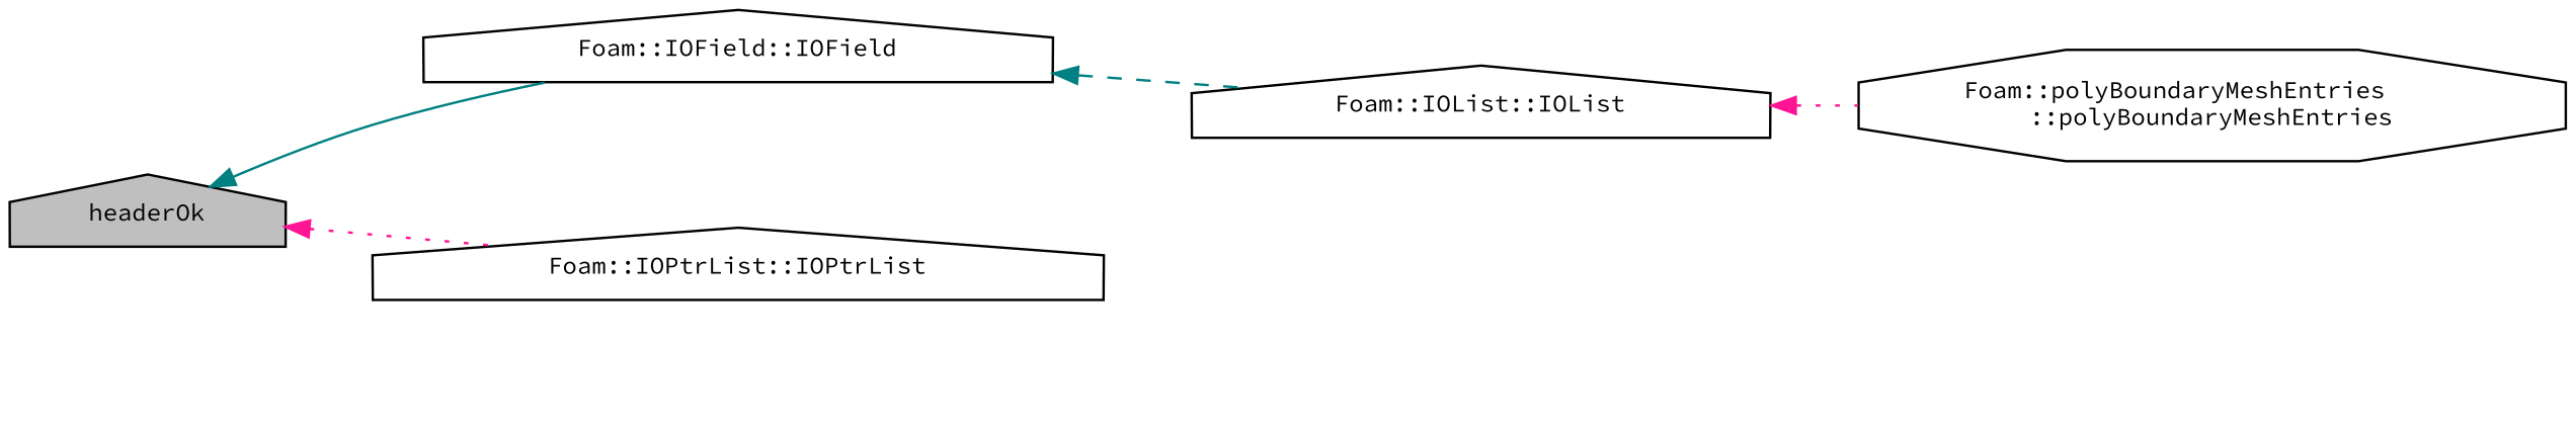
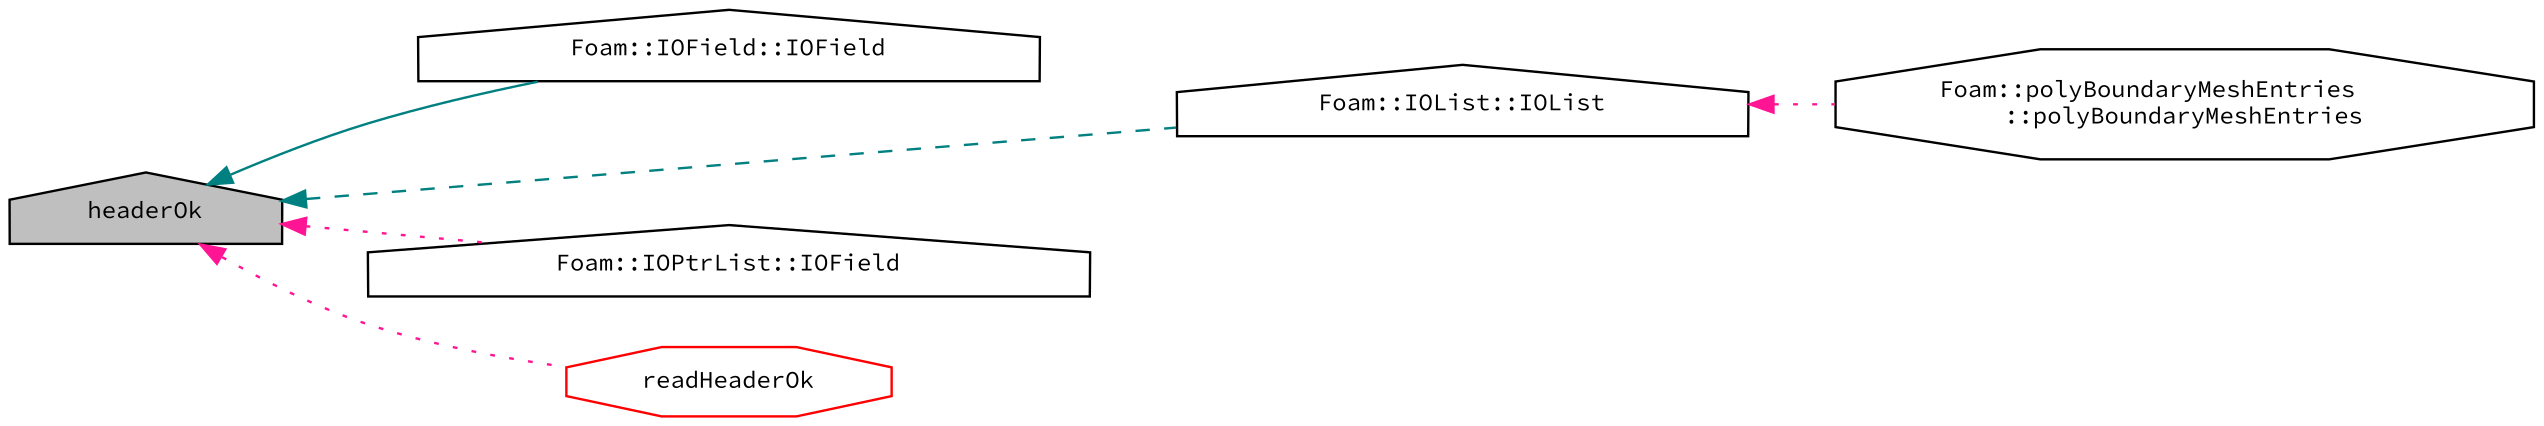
  digraph {
    fontname="Source Code Pro"
    rankdir=LR
    node [color=black fontname="Source Code Pro" fontsize=10 shape=house]
    edge [color=deeppink dir=back fontname="Source Code Pro" fontsize=10 labelfontname=Helvetica labelfontsize=10 style=dotted]
    n1 [fillcolor=grey75 fontcolor=black height=0.2 label=headerOk style=filled width=0.4]
    n2 [height=0.2 label="Foam::IOField::IOField" width=0.4]
    n3 [height=0.2 label="Foam::IOList::IOList" width=0.4]
-   n4 [height=0.2 label="Foam::IOPtrList::IOPtrList" width=0.4]
+   n4 [height=0.2 label="Foam::IOPtrList::IOField" width=0.4]
+   n5 [color=red height=0.2 label=readHeaderOk shape=octagon width=0.4]
    n6 [height=0.2 label="Foam::polyBoundaryMeshEntries\l::polyBoundaryMeshEntries" shape=octagon width=0.4]
    n1 -> n2 [color=teal style=solid]
-   n2 -> n3 [color=teal style=dashed]
+   n1 -> n3 [color=teal style=dashed]
    n1 -> n4
+   n1 -> n5
    n3 -> n6
  }
